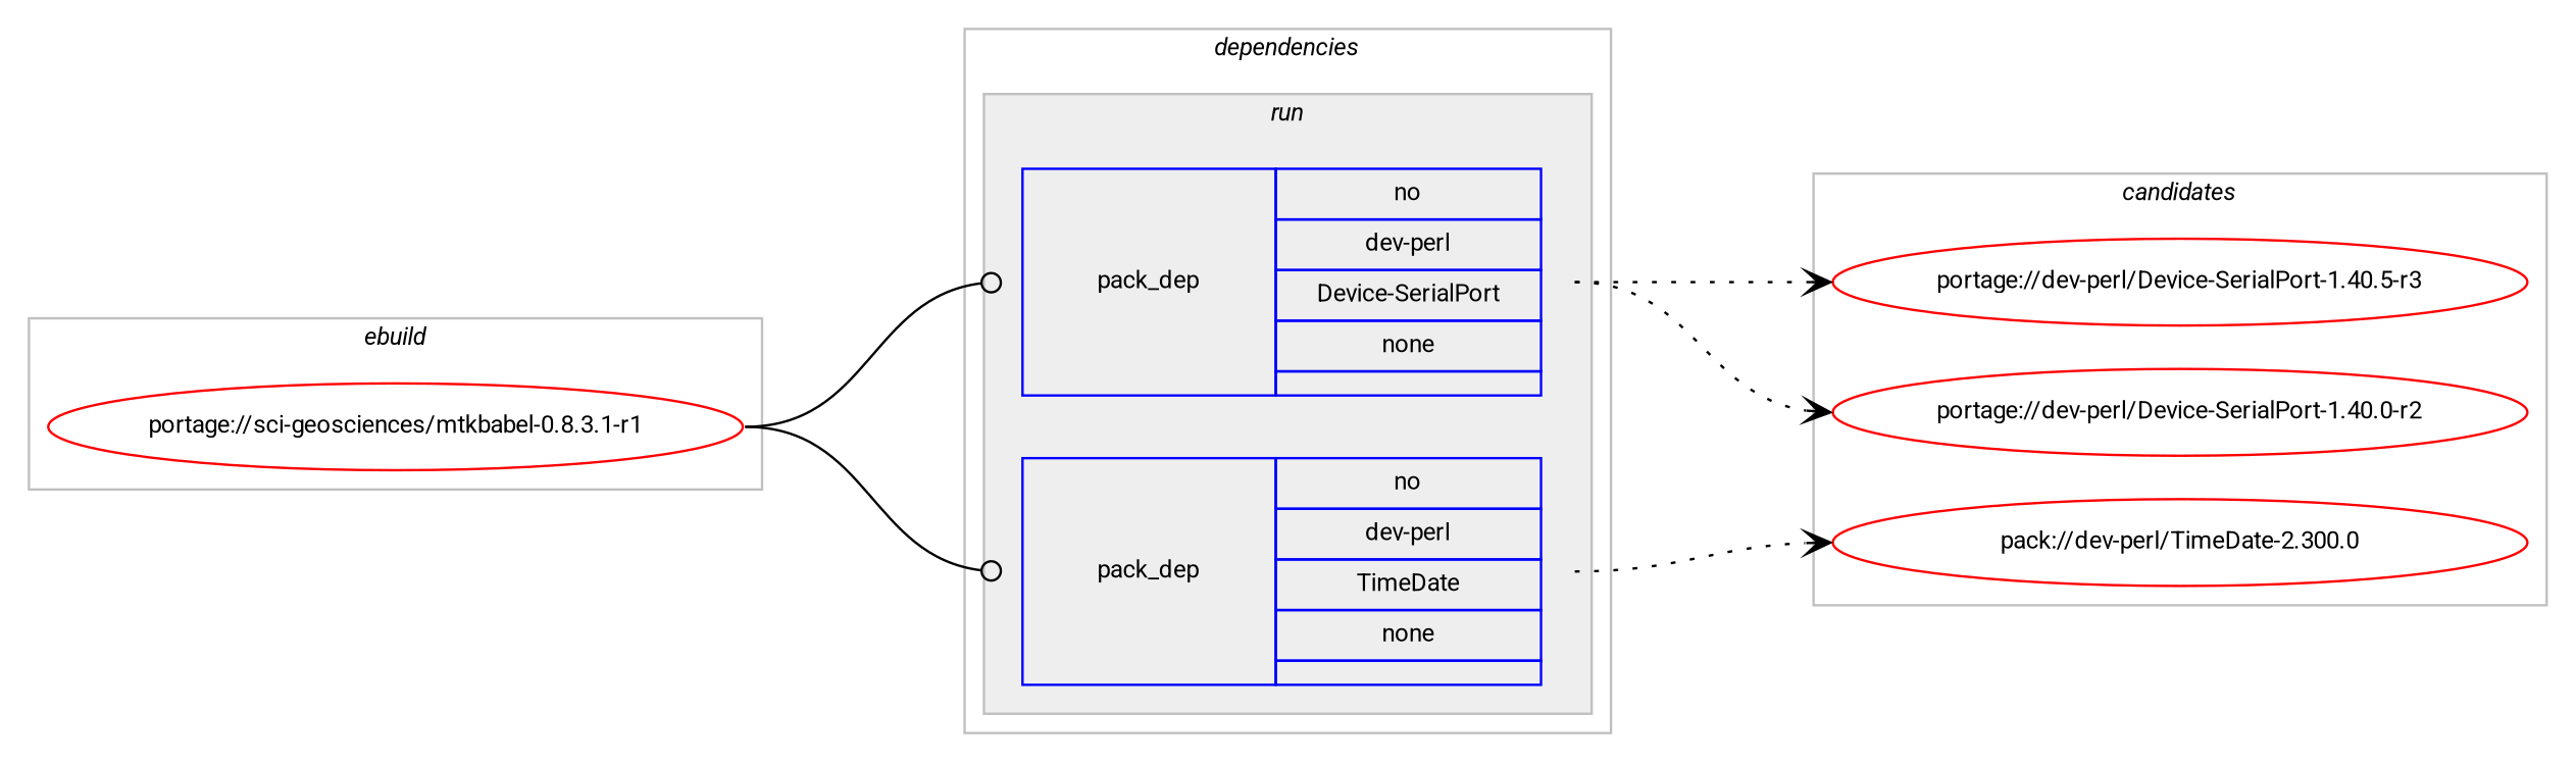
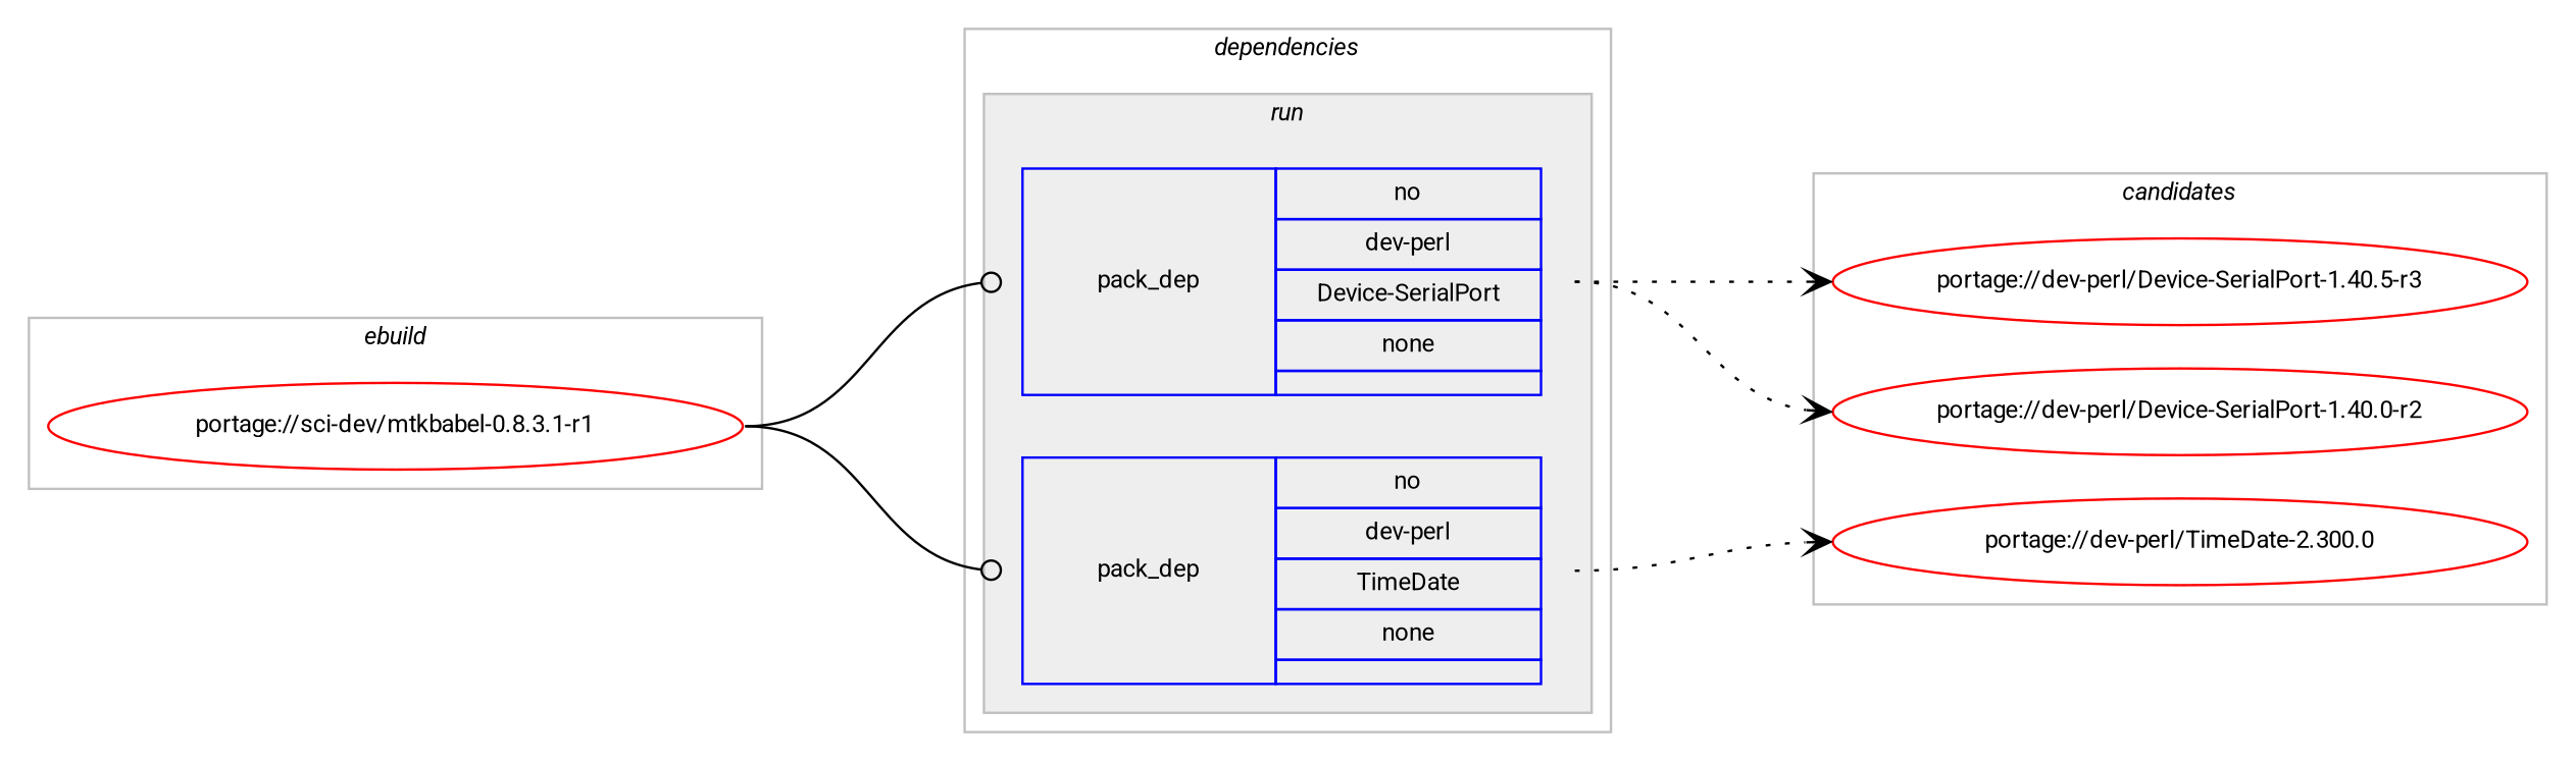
  digraph {
    compound=true
    concentrate=true
    fontname=Roboto
    fontsize=10
    newrank=true
    rankdir=LR
    ranksep=1.5
    node [color=red fontname=Roboto fontsize=10]
    edge [arrowhead=vee fontname=Roboto headport=w style=dotted tailport=e weight=100]
-   n1 [label="portage://sci-geosciences/mtkbabel-0.8.3.1-r1" width=4]
+   n1 [label="portage://sci-dev/mtkbabel-0.8.3.1-r1" width=4]
    n2 [color=blue label=<<TABLE BORDER="0" CELLBORDER="1" CELLSPACING="0" CELLPADDING="4" WIDTH="220"><TR><TD ROWSPAN="6" CELLPADDING="30">pack_dep</TD></TR><TR><TD WIDTH="110">no</TD></TR><TR><TD>dev-perl</TD></TR><TR><TD>Device-SerialPort</TD></TR><TR><TD>none</TD></TR><TR><TD></TD></TR></TABLE>> shape=none]
    n3 [color=blue label=<<TABLE BORDER="0" CELLBORDER="1" CELLSPACING="0" CELLPADDING="4" WIDTH="220"><TR><TD ROWSPAN="6" CELLPADDING="30">pack_dep</TD></TR><TR><TD WIDTH="110">no</TD></TR><TR><TD>dev-perl</TD></TR><TR><TD>TimeDate</TD></TR><TR><TD>none</TD></TR><TR><TD></TD></TR></TABLE>> shape=none]
    n4 [label="portage://dev-perl/Device-SerialPort-1.40.5-r3" width=4]
    n5 [label="portage://dev-perl/Device-SerialPort-1.40.0-r2" width=4]
-   n6 [label="pack://dev-perl/TimeDate-2.300.0" width=4]
+   n6 [label="portage://dev-perl/TimeDate-2.300.0" width=4]
    subgraph cluster_1 {
      color=gray
      label=<<i>ebuild</i>>
      rank=same
      n1
    }
    subgraph cluster_2 {
      color=gray
      label=<<i>dependencies</i>>
      subgraph cluster_3 {
        color=gray
        fillcolor="#eeeeee"
        label=<<i>compile</i>>
        style=filled
      }
      subgraph cluster_4 {
        color=gray
        fillcolor="#eeeeee"
        label=<<i>compile and run</i>>
        style=filled
      }
      subgraph cluster_5 {
        color=gray
        fillcolor="#eeeeee"
        label=<<i>run</i>>
        style=filled
        subgraph sub_6 {
          color=gray
          fillcolor="#eeeeee"
          label=<<i>run</i>>
          style=filled
          n2
        }
        subgraph sub_7 {
          color=gray
          fillcolor="#eeeeee"
          label=<<i>run</i>>
          style=filled
          n3
        }
      }
    }
    subgraph cluster_8 {
      color=gray
      label=<<i>candidates</i>>
      rank=same
      subgraph sub_9 {
        color=black
        label=<<i>candidates</i>>
        nodesep=1
        rank=same
        n4
        n5
      }
      subgraph sub_10 {
        color=black
        label=<<i>candidates</i>>
        nodesep=1
        rank=same
        n6
      }
    }
    n1 -> n2 [arrowhead=odot style=solid weight=20]
    n1 -> n3 [arrowhead=odot style=solid weight=20]
    n2 -> n4
    n2 -> n5
    n3 -> n6
  }
